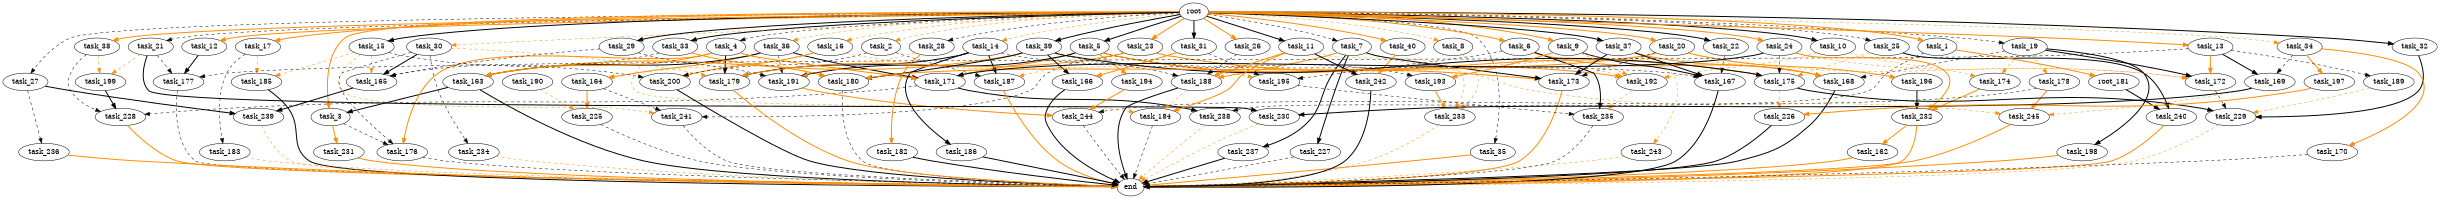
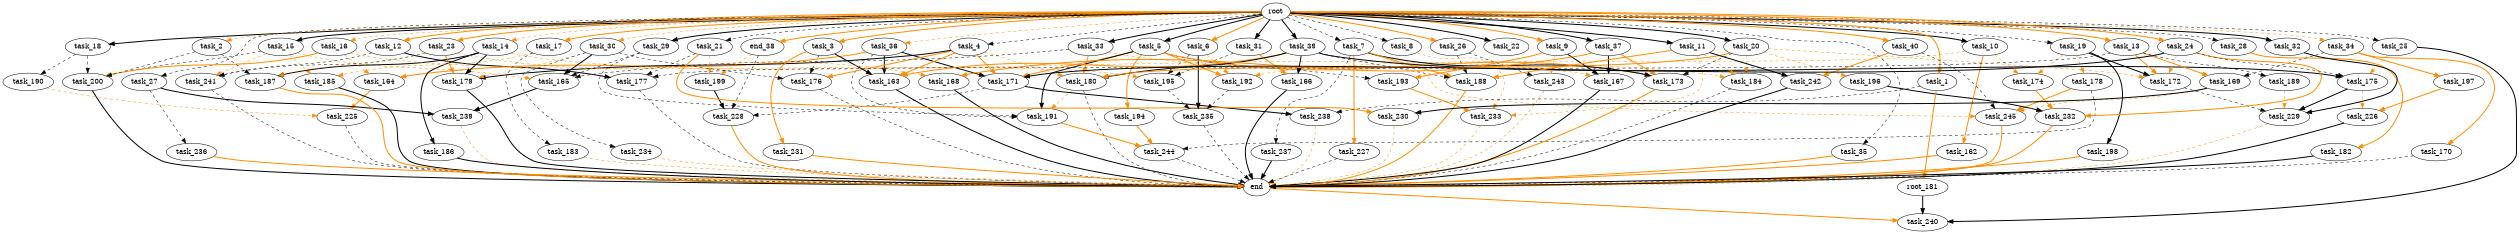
  digraph {
    edge [color=black style=bold]
    task_12
    task_177
    end
    task_199
    task_228
    task_36
    task_164
    task_171
    task_191
    task_163
    task_241
    task_225
    task_238
    task_244
    task_19
    task_168
    task_172
    task_198
    task_174
    task_178
    task_229
    task_232
    task_245
    task_180
    task_196
    root
    task_10
+   task_18
    task_4
    task_33
    task_8
    task_15
    task_5
    task_27
    task_14
    task_21
-   task_38
+   task_38 [label=end_38]
    task_16
    task_7
    task_26
    task_30
    task_17
    task_31
    task_2
    task_35
    task_3
    task_40
    task_22
    task_29
    task_28
    task_23
    task_25
    task_6
    task_32
    task_39
    task_20
    task_9
    task_37
    task_1
    task_34
    task_13
    task_24
    task_11
    task_192
    task_162
    task_200
    task_190
    task_176
    task_179
    task_165
    task_184
    task_233
    task_185
    task_193
    task_194
    task_173
    task_239
    task_236
    task_167
    task_187
    task_186
    task_230
    task_195
    task_227
    task_237
    task_188
    task_243
    task_234
    task_183
    task_166
    task_231
    task_242
    task_182
    task_175
    task_240
    task_235
    n97 [label=root_181]
    task_169
    task_197
    task_170
    task_189
    task_226
    task_12 -> task_177
    task_177 -> end [style=dashed]
    task_199 -> task_228
    task_228 -> end [color=darkorange]
    task_36 -> task_164 [color=darkorange]
    task_36 -> task_171
    task_36 -> task_191 [style=dashed]
    task_36 -> task_163
-   task_164 -> task_241 [style=dashed]
+   task_12 -> task_241 [style=dashed]
    task_164 -> task_225 [color=darkorange]
    task_171 -> task_228 [style=dashed]
    task_171 -> task_238
    task_191 -> task_244 [color=darkorange]
    task_163 -> end
    task_241 -> end [style=dashed]
    task_225 -> end [style=dashed]
    task_238 -> end [color=darkorange style=dashed]
    task_244 -> end [style=dashed]
-   task_19 -> task_168 [style=dashed]
    task_19 -> task_172
    task_19 -> task_198
    task_19 -> task_174 [color=darkorange style=dashed]
    task_19 -> task_178 [color=darkorange style=dashed]
    task_168 -> end
    task_172 -> task_229 [style=dashed]
    task_198 -> end [color=darkorange]
    task_174 -> task_232 [color=darkorange]
    task_178 -> task_244 [style=dashed]
    task_178 -> task_245 [color=darkorange]
    task_229 -> end [color=darkorange style=dashed]
    task_232 -> end [color=darkorange]
    task_245 -> end [color=darkorange]
    task_180 -> end [style=dashed]
    task_196 -> task_232
    root -> task_12 [color=darkorange]
    root -> task_36 [color=darkorange style=dashed]
    root -> task_19 [style=dashed]
    root -> task_10
+   root -> task_18
    root -> task_4 [style=dashed]
    root -> task_33
-   root -> task_8 [color=darkorange style=dashed]
+   root -> task_8 [style=dashed]
    root -> task_15
    root -> task_5
    root -> task_27 [style=dashed]
    root -> task_14 [color=darkorange style=dashed]
    root -> task_21 [style=dashed]
    root -> task_38 [color=darkorange]
    root -> task_16 [color=darkorange style=dashed]
    root -> task_7 [style=dashed]
    root -> task_26 [color=darkorange]
    root -> task_30 [color=darkorange style=dashed]
    root -> task_17 [color=darkorange]
    root -> task_31
    root -> task_2 [color=darkorange style=dashed]
    root -> task_35 [style=dashed]
    root -> task_3 [color=darkorange]
    root -> task_40 [color=darkorange]
    root -> task_22
    root -> task_29
    root -> task_28 [style=dashed]
    root -> task_23 [color=darkorange]
    root -> task_25 [style=dashed]
    root -> task_6 [color=darkorange]
    root -> task_32
    root -> task_39
-   root -> task_20 [color=darkorange]
+   root -> task_20
    root -> task_9 [color=darkorange]
    root -> task_37
    root -> task_1 [color=darkorange]
    root -> task_34 [color=darkorange style=dashed]
    root -> task_13 [color=darkorange]
    root -> task_24 [color=darkorange]
    root -> task_11
    task_10 -> task_174 [color=darkorange style=dashed]
    task_10 -> task_192 [color=darkorange style=dashed]
-   task_232 -> task_162 [color=darkorange]
+   task_10 -> task_162 [color=darkorange]
+   task_18 -> task_200 [style=dashed]
+   task_18 -> task_190 [style=dashed]
    task_4 -> task_171 [color=darkorange]
    task_4 -> task_163 [color=darkorange]
    task_4 -> task_180 [color=darkorange style=dashed]
    task_4 -> task_176 [color=darkorange]
    task_4 -> task_179
    task_33 -> task_180 [color=darkorange]
    task_33 -> task_165 [style=dashed]
    task_33 -> task_184 [color=darkorange style=dashed]
    task_8 -> task_233 [color=darkorange style=dashed]
    task_15 -> task_241 [color=darkorange style=dashed]
    task_15 -> task_200 [style=dashed]
    task_15 -> task_165 [color=darkorange style=dashed]
    task_15 -> task_185 [color=darkorange style=dashed]
    task_5 -> task_171 [color=darkorange]
    task_5 -> task_191
    task_5 -> task_192 [color=darkorange]
    task_5 -> task_193 [style=dashed]
    task_5 -> task_194 [color=darkorange]
    task_5 -> task_173 [color=darkorange]
    task_27 -> task_239
    task_27 -> task_236 [style=dashed]
    task_14 -> task_179
-   task_14 -> task_167 [style=dashed]
+   task_14 -> task_167 [color=darkorange style=dashed]
    task_14 -> task_187
    task_14 -> task_186
    task_21 -> task_177 [style=dashed]
    task_21 -> task_199 [color=darkorange style=dashed]
-   task_21 -> task_230
+   task_21 -> task_230 [color=darkorange]
    task_38 -> task_199 [color=darkorange style=dashed]
    task_38 -> task_228 [style=dashed]
    task_16 -> task_164 [color=darkorange style=dashed]
    task_16 -> task_200 [color=darkorange]
    task_16 -> task_195 [color=darkorange style=dashed]
    task_7 -> task_245 [color=darkorange style=dashed]
    task_7 -> task_173
-   task_7 -> task_227
-   task_7 -> task_237
+   task_7 -> task_227 [color=darkorange]
+   task_7 -> task_237 [style=dashed]
    task_7 -> task_188 [color=darkorange]
    task_26 -> task_188 [style=dashed]
+   task_26 -> task_243 [style=dashed]
    task_30 -> task_176 [style=dashed]
    task_30 -> task_179 [color=darkorange style=dashed]
    task_30 -> task_165
    task_30 -> task_234 [style=dashed]
    task_17 -> task_185 [color=darkorange style=dashed]
    task_17 -> task_183 [style=dashed]
    task_31 -> task_195 [style=dashed]
    task_31 -> task_166 [color=darkorange]
    task_2 -> task_200 [style=dashed]
    task_2 -> task_187 [style=dashed]
    task_35 -> end [color=darkorange]
-   task_163 -> task_3
+   task_3 -> task_163
    task_3 -> task_176 [style=dashed]
    task_3 -> task_231 [color=darkorange]
+   task_40 -> task_245 [style=dashed]
    task_40 -> task_242 [color=darkorange]
-   task_22 -> task_167 [style=dashed]
    task_29 -> task_191 [style=dashed]
    task_29 -> task_165 [style=dashed]
-   task_28 -> task_191 [color=darkorange style=dashed]
+   task_180 -> task_191 [color=darkorange style=dashed]
    task_28 -> task_182 [color=darkorange]
    task_23 -> task_241 [style=dashed]
    task_23 -> task_168 [color=darkorange style=dashed]
    task_23 -> task_179 [color=darkorange]
    task_23 -> task_187 [color=darkorange style=dashed]
-   task_23 -> task_175 [color=darkorange]
    task_25 -> task_175 [color=darkorange style=dashed]
    task_25 -> task_240
-   task_6 -> task_168 [color=darkorange]
    task_6 -> task_192 [color=darkorange style=dashed]
    task_6 -> task_195 [style=dashed]
    task_6 -> task_235
    task_32 -> task_229
    task_39 -> task_163 [color=darkorange]
    task_39 -> task_180
    task_39 -> task_188 [style=dashed]
    task_39 -> task_166
    task_39 -> task_175
    task_20 -> task_172 [color=darkorange style=dashed]
    task_20 -> task_180 [color=darkorange]
-   task_20 -> task_196 [color=darkorange]
-   task_188 -> task_184 [color=darkorange style=dashed]
+   task_20 -> task_196 [color=darkorange style=dashed]
+   task_20 -> task_184 [color=darkorange style=dashed]
    task_20 -> task_173 [style=dashed]
-   task_9 -> task_192 [color=darkorange style=dashed]
    task_9 -> task_193 [color=darkorange]
    task_9 -> task_167
    task_9 -> task_243 [color=darkorange style=dashed]
    task_37 -> task_168 [color=darkorange]
-   task_37 -> task_173
+   task_37 -> task_173 [color=darkorange]
    task_37 -> task_167
    task_1 -> task_238 [style=dashed]
    task_1 -> n97 [color=darkorange]
    task_34 -> task_169 [style=dashed]
    task_34 -> task_197 [color=darkorange]
    task_34 -> task_170 [color=darkorange]
    task_13 -> task_177 [style=dashed]
    task_13 -> task_172 [color=darkorange]
-   task_13 -> task_169
+   task_13 -> task_169 [color=darkorange]
    task_13 -> task_189 [style=dashed]
    task_24 -> task_171
    task_24 -> task_172 [color=darkorange style=dashed]
    task_24 -> task_232 [color=darkorange]
    task_24 -> task_175 [style=dashed]
-   task_11 -> task_184 [color=darkorange]
+   task_11 -> task_184 [color=darkorange style=dashed]
    task_11 -> task_233 [color=darkorange style=dashed]
    task_11 -> task_188 [color=darkorange]
    task_11 -> task_242
-   task_192 -> task_235 [color=darkorange style=dashed]
+   task_192 -> task_235 [style=dashed]
    task_162 -> end [color=darkorange]
    task_200 -> end
    task_190 -> task_225 [color=darkorange style=dashed]
    task_176 -> end [style=dashed]
-   task_179 -> end [color=darkorange]
+   task_179 -> end
    task_165 -> task_239
    task_184 -> end [style=dashed]
    task_233 -> end [color=darkorange style=dashed]
    task_185 -> end
    task_193 -> task_233 [color=darkorange]
    task_194 -> task_244 [color=darkorange]
    task_173 -> end [color=darkorange]
    task_239 -> end [color=darkorange style=dashed]
    task_236 -> end [color=darkorange]
    task_167 -> end
    task_187 -> end [color=darkorange]
    task_186 -> end
    task_230 -> end [color=darkorange style=dashed]
    task_195 -> task_235 [style=dashed]
    task_227 -> end [style=dashed]
    task_237 -> end
-   task_188 -> end
+   task_188 -> end [color=darkorange]
    task_243 -> end [color=darkorange style=dashed]
    task_234 -> end [color=darkorange style=dashed]
    task_183 -> end [color=darkorange style=dashed]
    task_166 -> end
    task_231 -> end [color=darkorange]
    task_242 -> end
    task_182 -> end
    task_175 -> task_229
    task_175 -> task_226 [color=darkorange style=dashed]
-   task_240 -> end [color=darkorange]
+   end -> task_240 [color=darkorange]
    task_235 -> end [style=dashed]
    n97 -> task_240
    task_169 -> task_245 [color=darkorange style=dashed]
    task_169 -> task_230
    task_197 -> task_226 [color=darkorange]
    task_170 -> end [style=dashed]
    task_189 -> task_229 [color=darkorange style=dashed]
    task_226 -> end
  }
